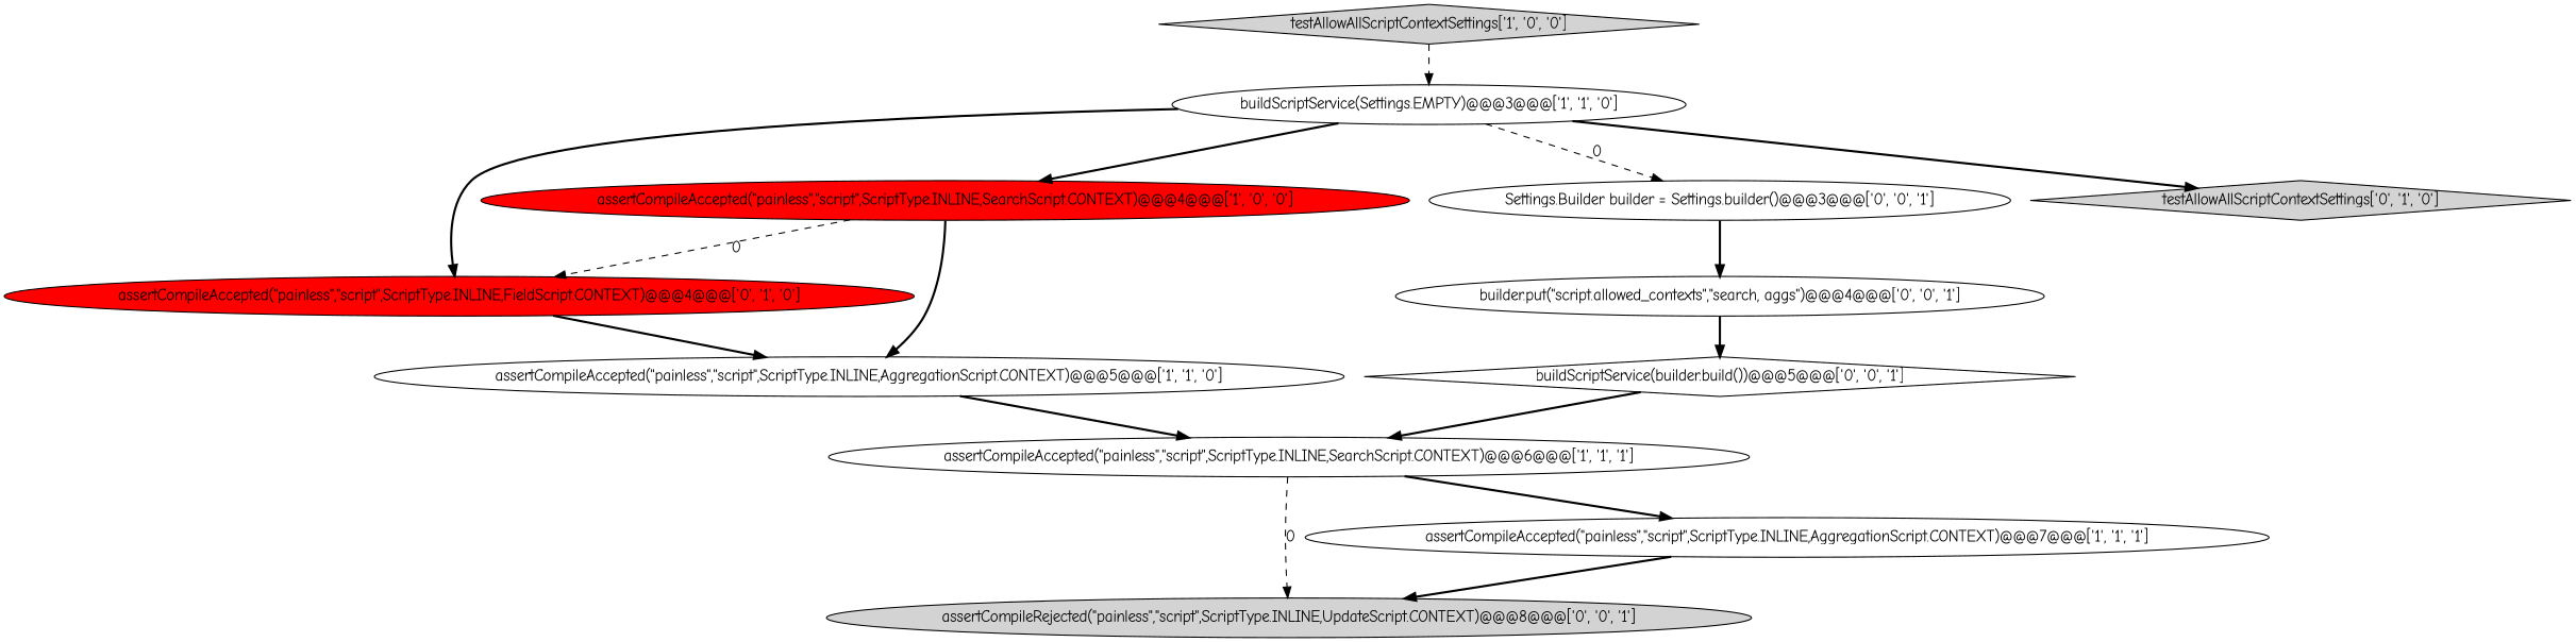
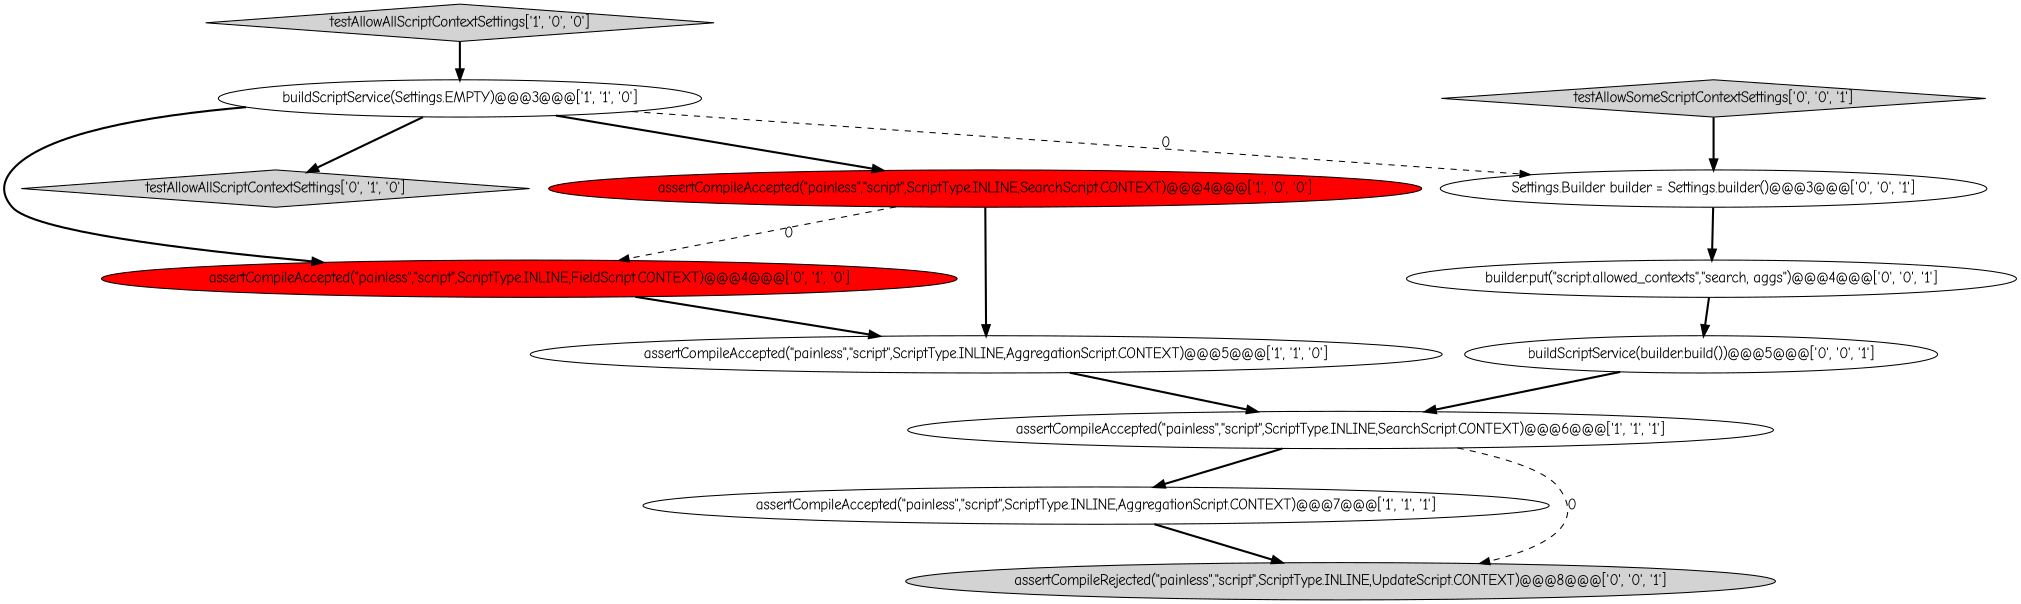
  digraph {
    fontname="Comic Neue"
    node [fillcolor=white fontname="Comic Neue" shape=ellipse style=filled]
    edge [fontname="Comic Neue" style=bold]
    n1 [fillcolor=lightgray label="testAllowAllScriptContextSettings['1', '0', '0']" shape=diamond]
    n2 [label="buildScriptService(Settings.EMPTY)@@@3@@@['1', '1', '0']"]
    n3 [fillcolor=red label="assertCompileAccepted(\"painless\",\"script\",ScriptType.INLINE,FieldScript.CONTEXT)@@@4@@@['0', '1', '0']"]
    n4 [label="Settings.Builder builder = Settings.builder()@@@3@@@['0', '0', '1']"]
    n5 [fillcolor=red label="assertCompileAccepted(\"painless\",\"script\",ScriptType.INLINE,SearchScript.CONTEXT)@@@4@@@['1', '0', '0']"]
    n6 [fillcolor=lightgray label="testAllowAllScriptContextSettings['0', '1', '0']" shape=diamond]
    n7 [label="assertCompileAccepted(\"painless\",\"script\",ScriptType.INLINE,AggregationScript.CONTEXT)@@@5@@@['1', '1', '0']"]
    n8 [label="assertCompileAccepted(\"painless\",\"script\",ScriptType.INLINE,SearchScript.CONTEXT)@@@6@@@['1', '1', '1']"]
    n9 [label="assertCompileAccepted(\"painless\",\"script\",ScriptType.INLINE,AggregationScript.CONTEXT)@@@7@@@['1', '1', '1']"]
    n10 [fillcolor=lightgray label="assertCompileRejected(\"painless\",\"script\",ScriptType.INLINE,UpdateScript.CONTEXT)@@@8@@@['0', '0', '1']"]
    n11 [label="builder.put(\"script.allowed_contexts\",\"search, aggs\")@@@4@@@['0', '0', '1']"]
-   n12 [label="buildScriptService(builder.build())@@@5@@@['0', '0', '1']" shape=diamond]
-   n1 -> n2 [style=dashed]
+   n12 [label="buildScriptService(builder.build())@@@5@@@['0', '0', '1']"]
+   n13 [fillcolor=lightgray label="testAllowSomeScriptContextSettings['0', '0', '1']" shape=diamond]
+   n1 -> n2
    n2 -> n3
    n2 -> n4 [label=0 style=dashed]
    n2 -> n5
    n2 -> n6
    n3 -> n7
    n4 -> n11
    n5 -> n3 [label=0 style=dashed]
    n5 -> n7
    n7 -> n8
    n8 -> n9
    n8 -> n10 [label=0 style=dashed]
    n9 -> n10
    n11 -> n12
    n12 -> n8
+   n13 -> n4
  }
